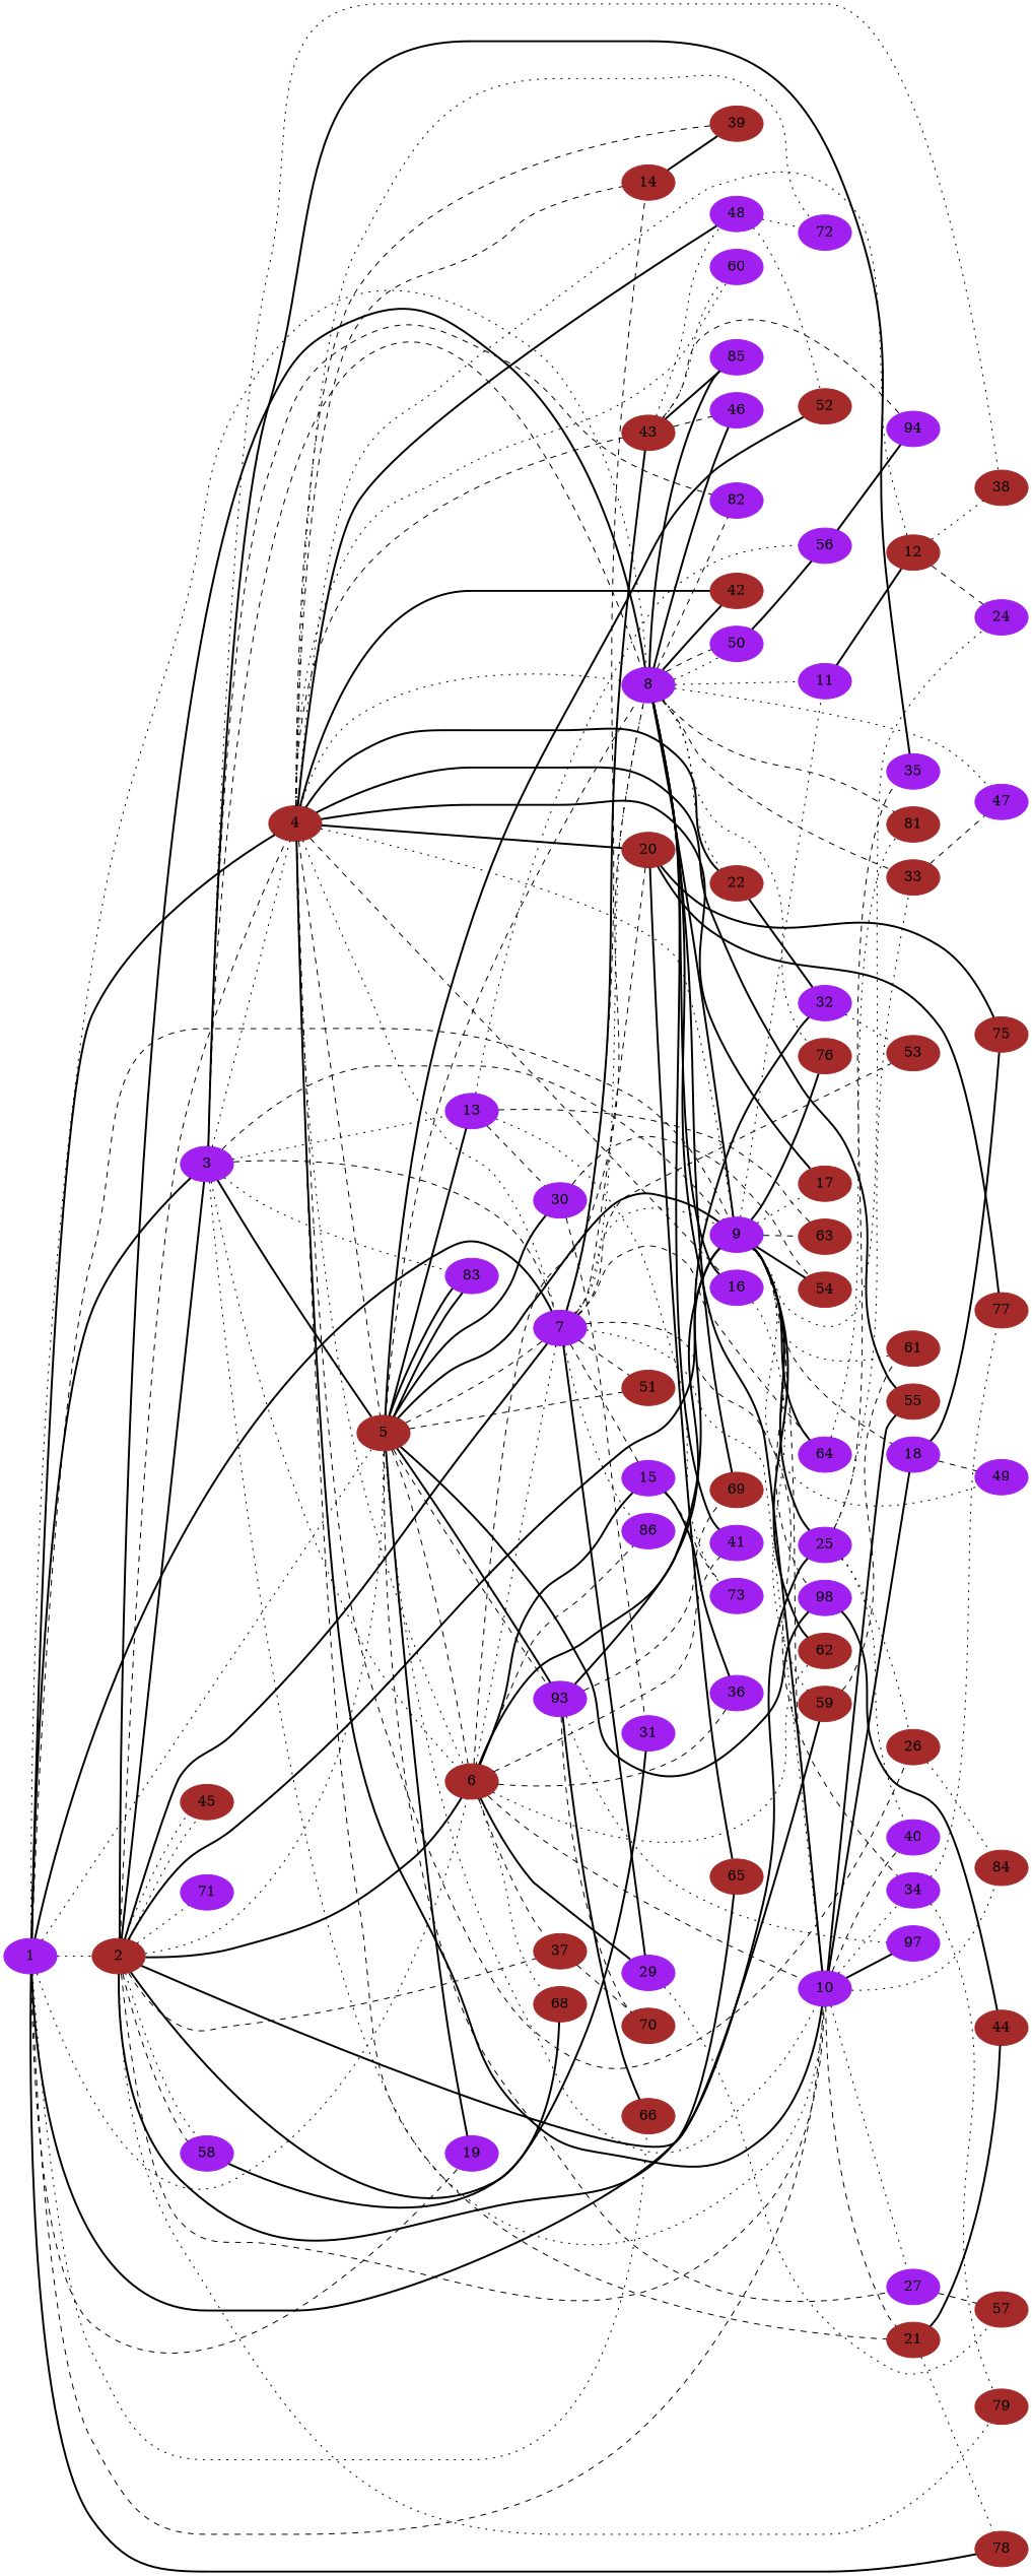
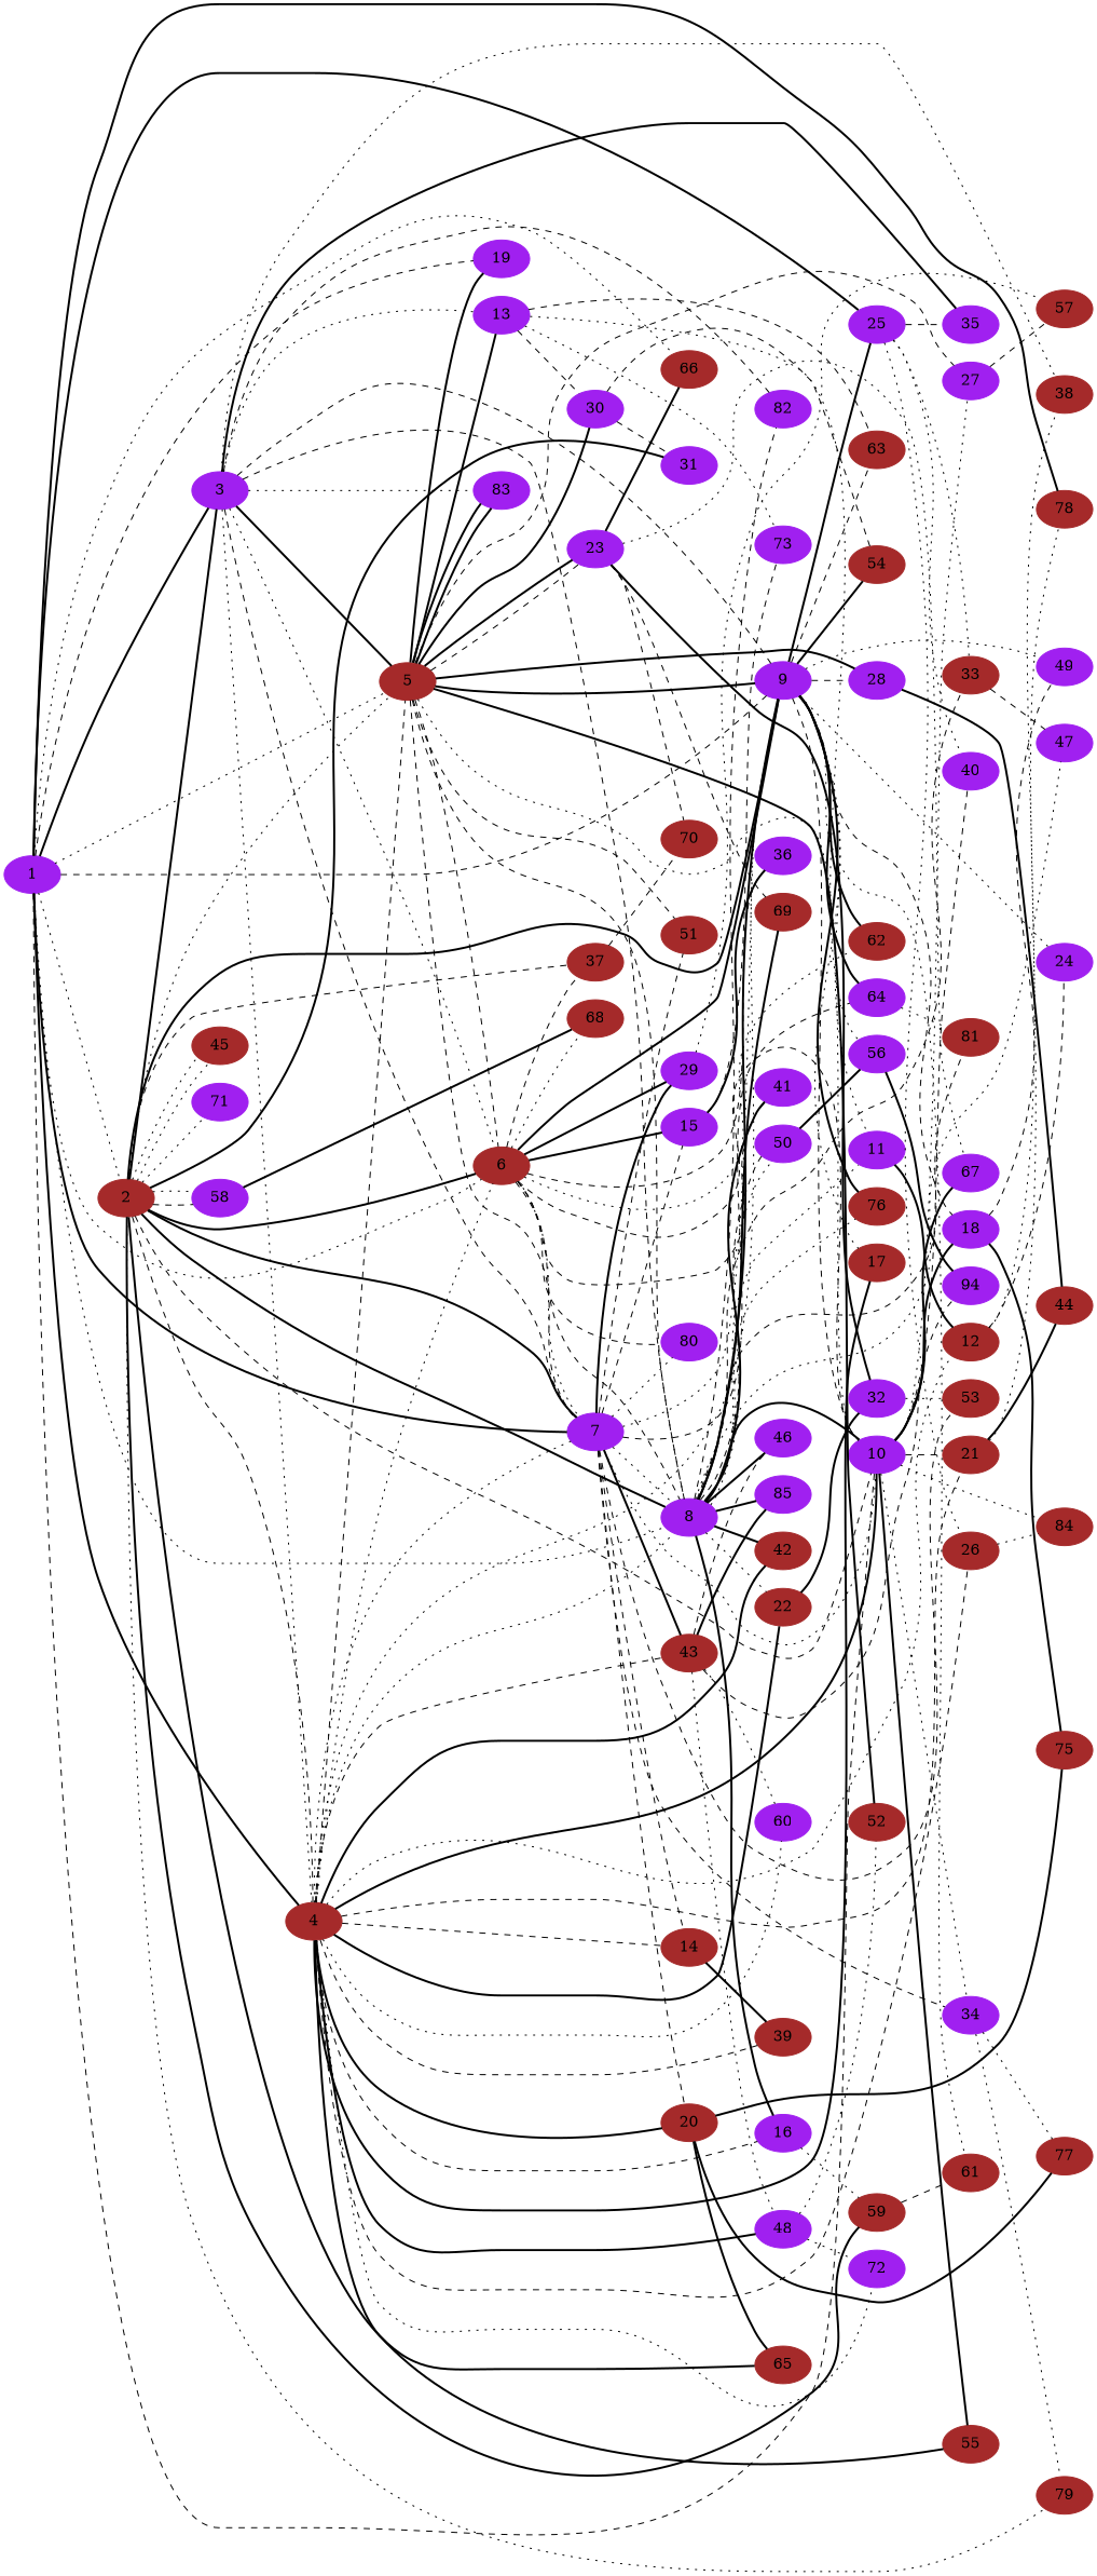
  graph {
    rankdir=LR
    node [color=purple style=filled]
    edge [style=bold]
    2 [color=brown]
    1
    3
    4 [color=brown]
    5 [color=brown]
    6 [color=brown]
    7
    8
    9
    10
    19
    25
    66 [color=brown]
    78 [color=brown]
    31
    37 [color=brown]
    45 [color=brown]
    58
    59 [color=brown]
    65 [color=brown]
    71
    79 [color=brown]
    13
    35
    38 [color=brown]
    82
    83
    12 [color=brown]
    14 [color=brown]
    16
    17 [color=brown]
    20 [color=brown]
    21 [color=brown]
    22 [color=brown]
    26 [color=brown]
    39 [color=brown]
    42 [color=brown]
    43 [color=brown]
    48
    55 [color=brown]
    60
    72
-   23 [label=93]
+   23
    27
-   28 [label=98]
+   28
    30
    51 [color=brown]
    52 [color=brown]
    15
    29
    36
    41
    62 [color=brown]
    68 [color=brown]
-   80 [label=86]
+   80
    34
    53 [color=brown]
    64
    11
    33 [color=brown]
    46
    47
    50
    69 [color=brown]
    76 [color=brown]
    81 [color=brown]
    85
    18
    24
    49
    54 [color=brown]
    61 [color=brown]
    63 [color=brown]
    40
-   67 [label=97]
+   67
    84 [color=brown]
    70 [color=brown]
    56
    73
    75 [color=brown]
    77 [color=brown]
    44 [color=brown]
    32
    n84 [label=94]
    57 [color=brown]
    2 -- 3
    2 -- 4 [style=dashed]
    2 -- 5 [style=dotted]
    2 -- 6
    2 -- 7
    2 -- 8
    2 -- 9
    2 -- 10 [style=dashed]
    2 -- 31
    2 -- 37 [style=dashed]
    2 -- 45 [style=dotted]
    2 -- 45 [style=dotted]
    2 -- 58 [style=dashed]
    2 -- 58 [style=dotted]
    2 -- 59
    2 -- 65
    2 -- 71 [style=dotted]
    2 -- 79 [style=dotted]
    1 -- 2 [style=dotted]
    1 -- 3
    1 -- 4
    1 -- 5 [style=dotted]
    1 -- 6 [style=dotted]
    1 -- 7
    1 -- 8 [style=dotted]
    1 -- 9 [style=dashed]
    1 -- 10 [style=dashed]
    1 -- 19 [style=dashed]
    1 -- 25
    1 -- 66 [style=dotted]
    1 -- 78
    3 -- 4 [style=dotted]
    3 -- 5
    3 -- 6 [style=dotted]
    3 -- 7 [style=dashed]
    3 -- 8 [style=dashed]
    3 -- 9 [style=dashed]
-   3 -- 10 [style=dotted]
    3 -- 13 [style=dotted]
    3 -- 35
    3 -- 38 [style=dotted]
    3 -- 82 [style=dashed]
    3 -- 83 [style=dotted]
    4 -- 5 [style=dashed]
    4 -- 6 [style=dotted]
    4 -- 7 [style=dotted]
    4 -- 8 [style=dotted]
    4 -- 9 [style=dotted]
    4 -- 10
    4 -- 12 [style=dotted]
    4 -- 14 [style=dashed]
    4 -- 16 [style=dashed]
    4 -- 17
    4 -- 20
    4 -- 21 [style=dashed]
    4 -- 22
    4 -- 26 [style=dashed]
    4 -- 39 [style=dashed]
    4 -- 42
    4 -- 43 [style=dashed]
    4 -- 48
    4 -- 55
    4 -- 60 [style=dotted]
    4 -- 72 [style=dotted]
    5 -- 6 [style=dashed]
    5 -- 7 [style=dashed]
    5 -- 8 [style=dashed]
    5 -- 9
    5 -- 10 [style=dotted]
    5 -- 19
    5 -- 13
    5 -- 83
    5 -- 83
    5 -- 23 [style=dashed]
    5 -- 23
    5 -- 27 [style=dashed]
    5 -- 28
    5 -- 30
    5 -- 51 [style=dashed]
    5 -- 52
    6 -- 7 [style=dotted]
    6 -- 8 [style=dashed]
    6 -- 9
    6 -- 10 [style=dashed]
    6 -- 37 [style=dashed]
    6 -- 15
    6 -- 29
    6 -- 36 [style=dashed]
    6 -- 41 [style=dashed]
    6 -- 62 [style=dotted]
    6 -- 68 [style=dotted]
    6 -- 80 [style=dashed]
    7 -- 8 [style=dotted]
    7 -- 9 [style=dotted]
    7 -- 10 [style=dotted]
    7 -- 14 [style=dashed]
    7 -- 20 [style=dashed]
    7 -- 43
    7 -- 51 [style=dashed]
    7 -- 15 [style=dashed]
    7 -- 29
    7 -- 80 [style=dotted]
    7 -- 34 [style=dashed]
    7 -- 53 [style=dashed]
    7 -- 64 [style=dashed]
    8 -- 9
    8 -- 10
    8 -- 82 [style=dashed]
    8 -- 16
    8 -- 22 [style=dotted]
    8 -- 42
    8 -- 41
    8 -- 11 [style=dotted]
    8 -- 33 [style=dashed]
    8 -- 46
    8 -- 47 [style=dotted]
    8 -- 50 [style=dotted]
    8 -- 50 [style=dashed]
    8 -- 69
    8 -- 76 [style=dotted]
    8 -- 81 [style=dashed]
    8 -- 85
    9 -- 10 [style=dashed]
    9 -- 25
    9 -- 17 [style=dotted]
    9 -- 28 [style=dashed]
    9 -- 62
    9 -- 64
    9 -- 11 [style=dotted]
    9 -- 76
    9 -- 18 [style=dashed]
    9 -- 24 [style=dotted]
    9 -- 49 [style=dotted]
    9 -- 54
    9 -- 61 [style=dotted]
    9 -- 63 [style=dashed]
    10 -- 21 [style=dashed]
    10 -- 55
    10 -- 27 [style=dotted]
    10 -- 34 [style=dotted]
    10 -- 18
    10 -- 40 [style=dashed]
    10 -- 67
    10 -- 84 [style=dotted]
    25 -- 35 [style=dashed]
    25 -- 26 [style=dotted]
    25 -- 33 [style=dotted]
    25 -- 40 [style=dotted]
    37 -- 70 [style=dashed]
    58 -- 68
    59 -- 61 [style=dashed]
    13 -- 30 [style=dashed]
    13 -- 63 [style=dashed]
    13 -- 56 [style=dotted]
    13 -- 73 [style=dotted]
    12 -- 38 [style=dotted]
    12 -- 24 [style=dashed]
    14 -- 39
    16 -- 59 [style=dotted]
    20 -- 65
    20 -- 75
    20 -- 77
    21 -- 78 [style=dotted]
    21 -- 44
    22 -- 32
    26 -- 84 [style=dotted]
    43 -- 48 [style=dotted]
    43 -- 60 [style=dotted]
    43 -- 46 [style=dashed]
    43 -- 85
    43 -- n84 [style=dashed]
    48 -- 72 [style=dotted]
    48 -- 52 [style=dotted]
    23 -- 66
    23 -- 69 [style=dashed]
    23 -- 67 [style=dotted]
    23 -- 70 [style=dashed]
    23 -- 32
    27 -- 57 [style=dashed]
    28 -- 44
    30 -- 31 [style=dashed]
    30 -- 54 [style=dashed]
    15 -- 36
    15 -- 73 [style=dashed]
    29 -- 57 [style=dotted]
    34 -- 79 [style=dotted]
    34 -- 77 [style=dotted]
    64 -- 81 [style=dotted]
    11 -- 12
    33 -- 47 [style=dashed]
    50 -- 56
    18 -- 49 [style=dashed]
    18 -- 75
    56 -- n84
    32 -- 53 [style=dotted]
  }
